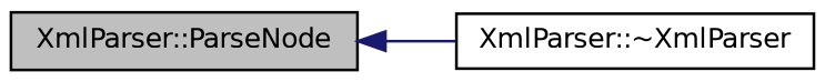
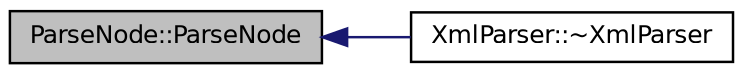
  digraph {
    rankdir=LR
    node [color=black fontname=Helvetica fontsize=10 shape=record style=filled]
-   n1 [fillcolor=grey75 fontcolor=black height=0.2 label="XmlParser::ParseNode" width=0.4]
+   n1 [fillcolor=grey75 fontcolor=black height=0.2 label="ParseNode::ParseNode" width=0.4]
    n2 [fillcolor=white height=0.2 label="XmlParser::~XmlParser" width=0.4]
    n1 -> n2 [color=midnightblue dir=back fontname=Helvetica fontsize=10 labelfontname=Helvetica labelfontsize=10 style=solid]
  }
